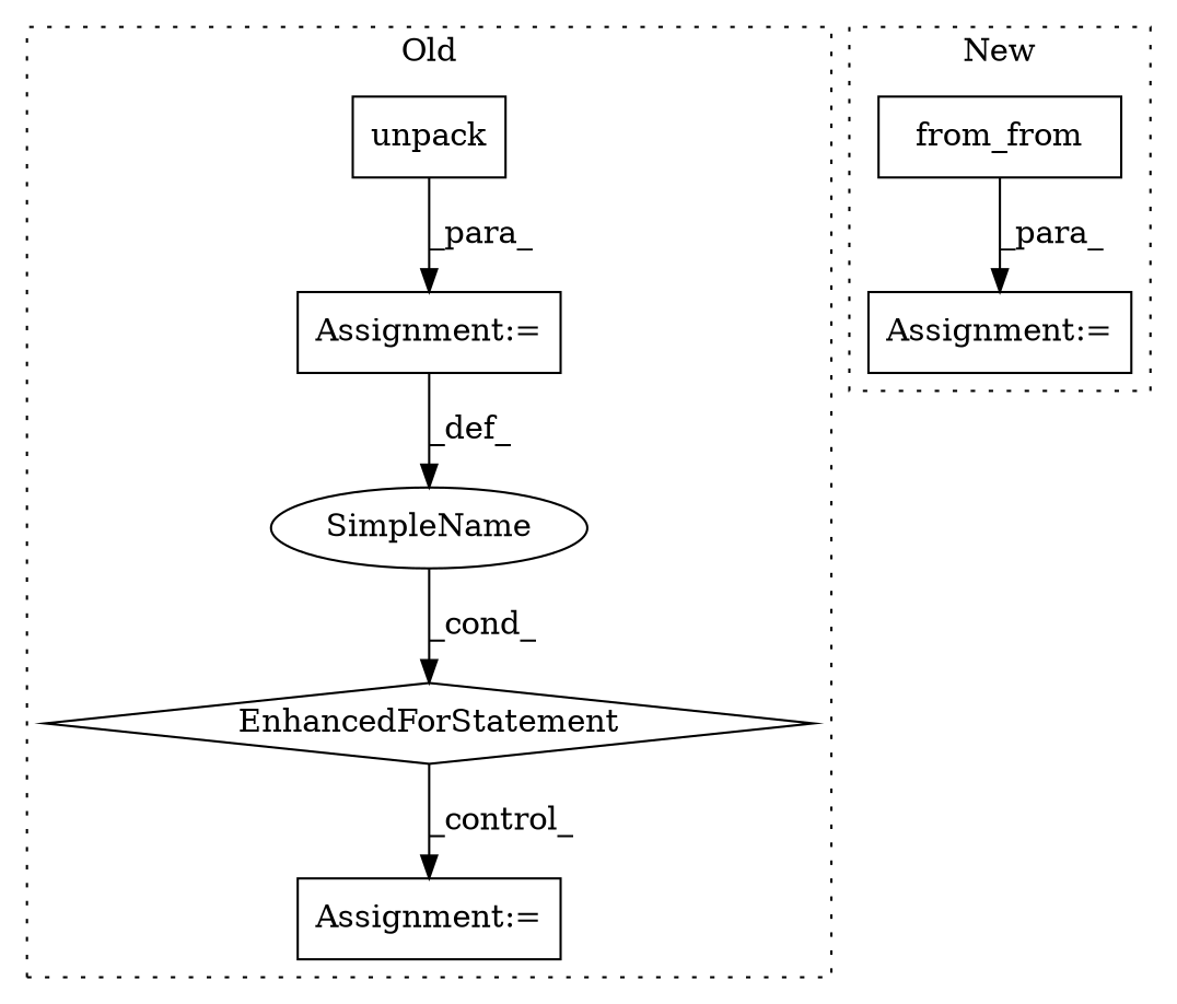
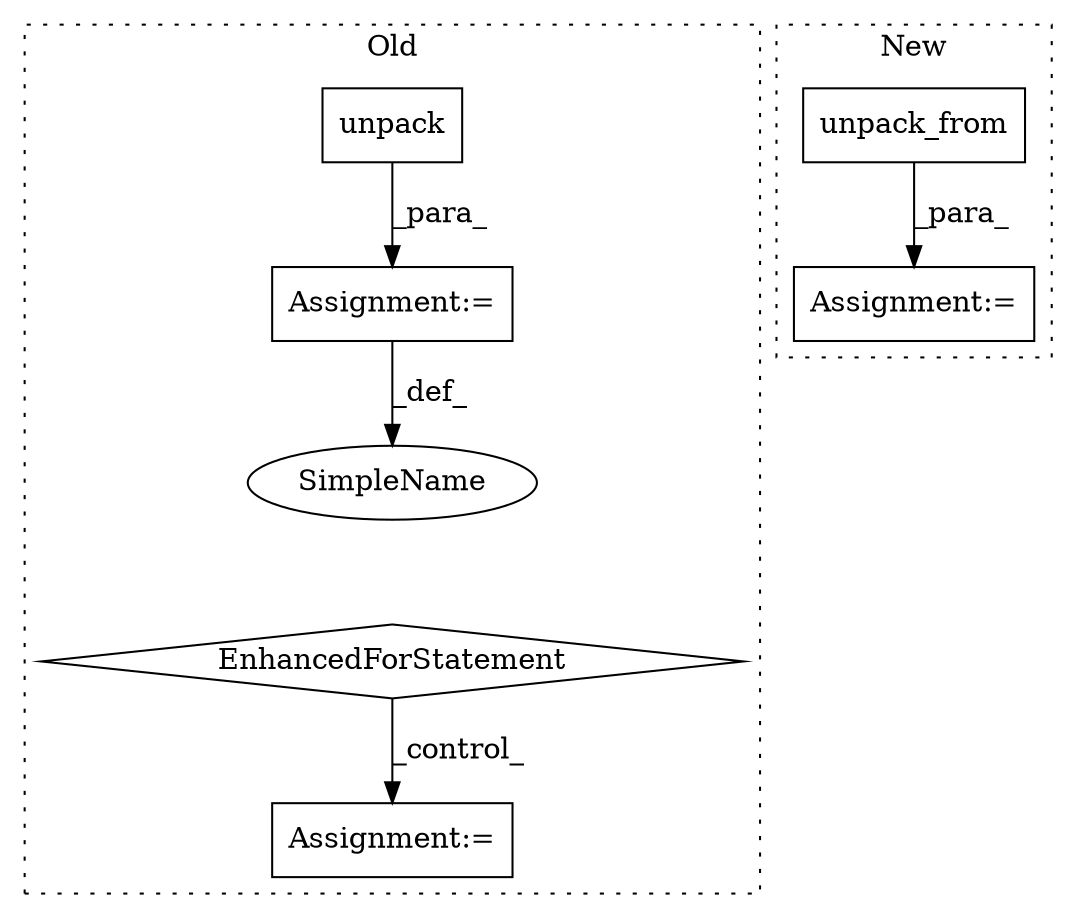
  digraph {
    node [a=7 l="53,2" s="3297,3373" shape=box]
    n1 [a=70 label=EnhancedForStatement shape=diamond]
    n2 [label="Assignment:="]
    n3 [a=32 l="6,1" label=unpack s="3358,3372"]
    n4 [a=42 l=1 label=SimpleName s=3354 shape=ellipse]
    n5 [l=2 label="Assignment:=" s=3420]
-   n6 [a=32 l="12,1" label=from_from s="3271,3293"]
+   n6 [a=32 l="12,1" label=unpack_from s="3271,3293"]
    n7 [l=1 label="Assignment:=" s=3263]
    subgraph cluster_1 {
      label=Old
      style=dotted
      n1
      n2
      n3
      n4
      n5
    }
    subgraph cluster_2 {
      label=New
      style=dotted
      n6
      n7
    }
    n1 -> n5 [label=_control_]
    n2 -> n4 [label=_def_]
    n3 -> n2 [label=_para_]
-   n4 -> n1 [label=_cond_]
    n6 -> n7 [label=_para_]
  }
